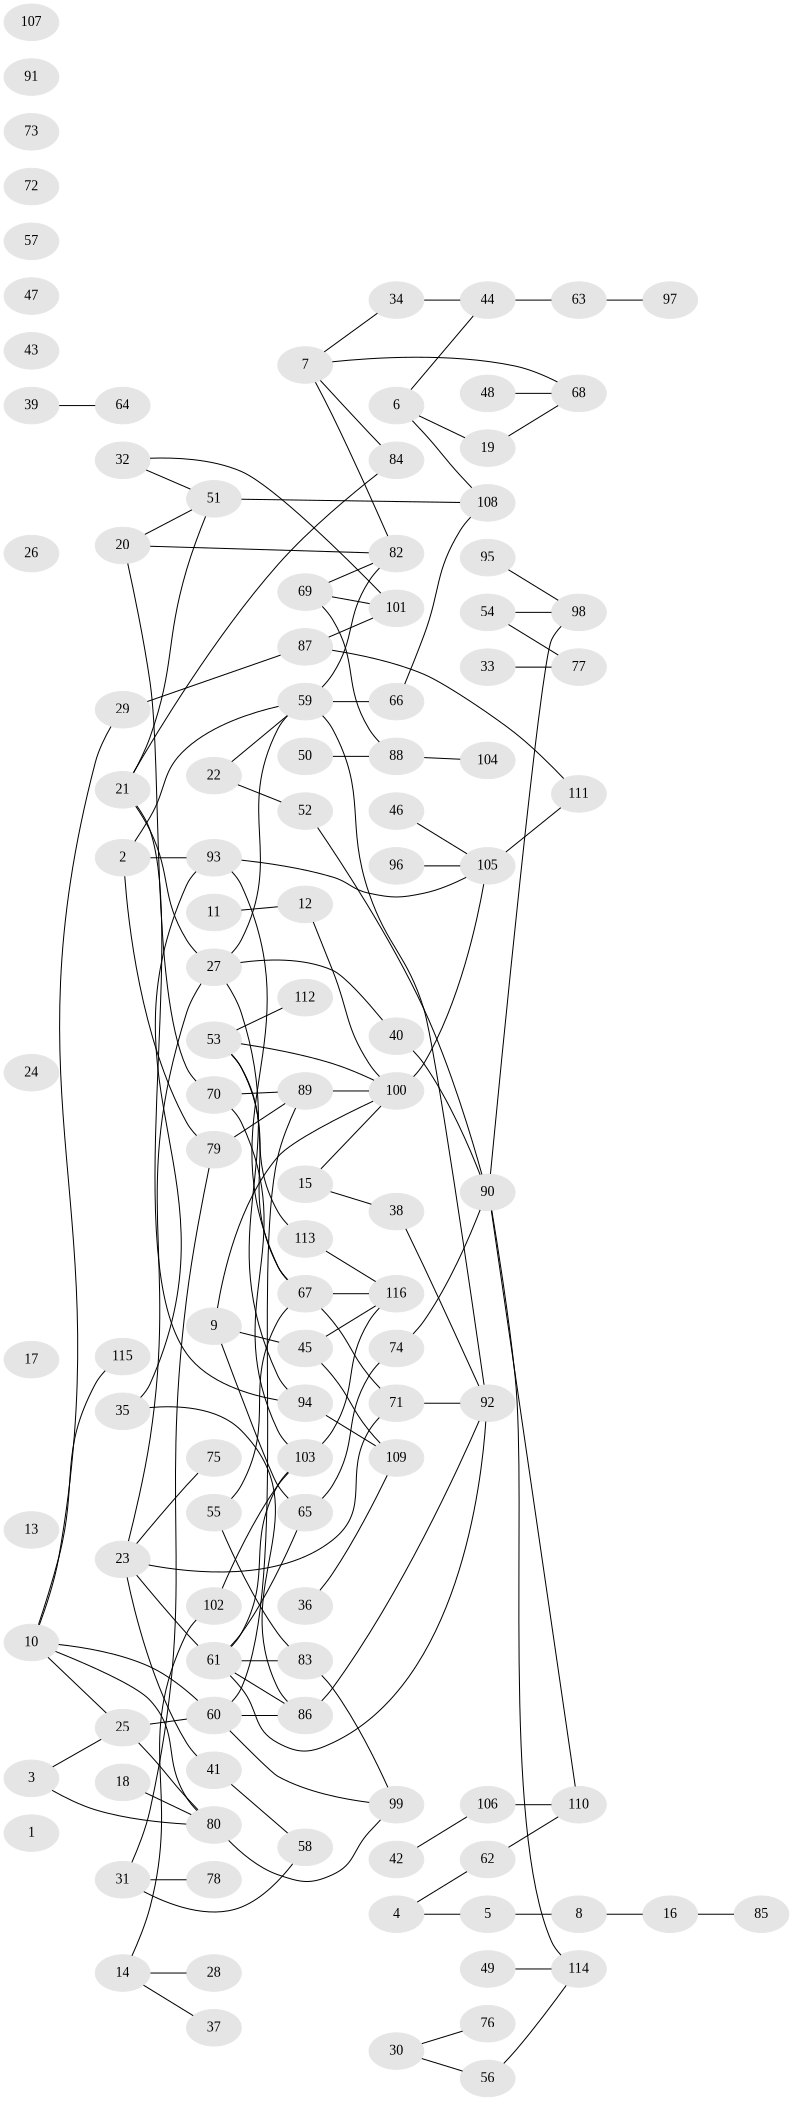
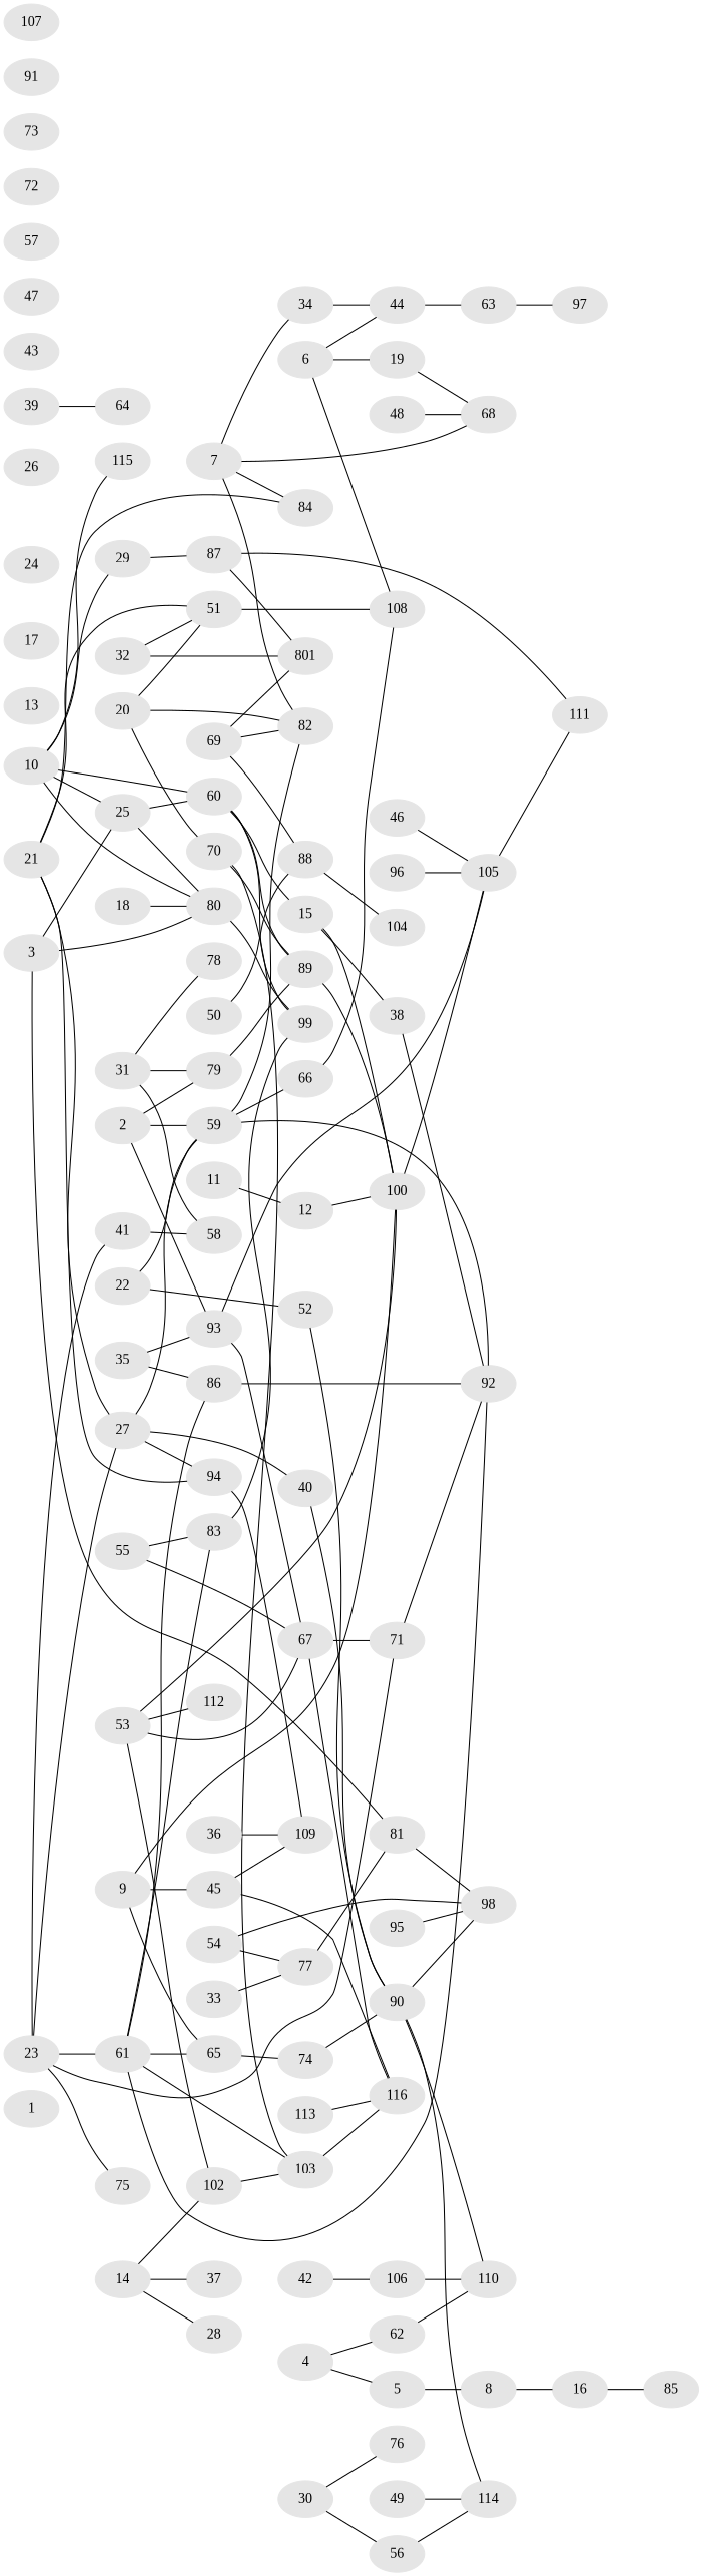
  graph {
    fontname="Liberation Serif"
    rankdir=LR
    node [color=gray90 fontname="Liberation Serif" style=filled]
    edge [fontname="Liberation Serif"]
    1
    2
    59
    79
    93
    82
    92
    66
    89
    67
    105
    3
    25
    80
+   81
    60
    99
    98
    4
    5
    62
    8
    110
    16
    6
    19
    44
    108
    68
    63
    7
    34
    84
    85
    9
    45
    65
    100
    109
    116
    74
    10
    29
    115
    87
    86
    11
    12
    13
    14
    28
    37
    102
    103
    15
    38
    17
    18
    20
    51
    70
    21
    27
    94
    40
    22
    52
    90
    23
    41
    61
    71
    75
    58
    83
    24
    26
-   101
+   101 [label=801]
    111
    30
    56
    76
    114
    31
    78
    32
    33
    77
    35
    36
    39
    64
    42
    106
    43
    97
    46
    47
    48
    49
    50
    88
    104
    53
    112
    54
    55
    57
    69
    72
    73
    91
    95
    96
    107
    113
    2 -- 59
    2 -- 79
    2 -- 93
    59 -- 82
    59 -- 92
    59 -- 66
    79 -- 89
    93 -- 67
    93 -- 105
    66 -- 108
    89 -- 100
    67 -- 116
    67 -- 71
    105 -- 111
    3 -- 25
    3 -- 80
+   3 -- 81
    25 -- 80
    25 -- 60
    80 -- 99
+   81 -- 98
    60 -- 89
    60 -- 99
-   60 -- 86
+   60 -- 15
    4 -- 5
    4 -- 62
    5 -- 8
    62 -- 110
    8 -- 16
    16 -- 85
    6 -- 19
    6 -- 44
    6 -- 108
    19 -- 68
    44 -- 63
    63 -- 97
    7 -- 82
    7 -- 68
    7 -- 34
    7 -- 84
    34 -- 44
    9 -- 45
    9 -- 65
    9 -- 100
    45 -- 109
    45 -- 116
    65 -- 74
    100 -- 105
    74 -- 90
    10 -- 25
    10 -- 80
    10 -- 60
    10 -- 29
    10 -- 115
    29 -- 87
    87 -- 101
    87 -- 111
    86 -- 92
    11 -- 12
    12 -- 100
    14 -- 28
    14 -- 37
    14 -- 102
    102 -- 103
    103 -- 116
    15 -- 100
    15 -- 38
    38 -- 92
    18 -- 80
    20 -- 82
    20 -- 51
    20 -- 70
    51 -- 108
    70 -- 89
    70 -- 103
    21 -- 84
    21 -- 51
    21 -- 27
    21 -- 94
    27 -- 59
    27 -- 94
    27 -- 40
    94 -- 109
    40 -- 90
    22 -- 59
    22 -- 52
    52 -- 90
    90 -- 98
    90 -- 110
    90 -- 114
    23 -- 27
    23 -- 41
    23 -- 61
    23 -- 71
    23 -- 75
    41 -- 58
    61 -- 92
    61 -- 65
    61 -- 86
    61 -- 103
    61 -- 83
    71 -- 92
    83 -- 99
    30 -- 56
    30 -- 76
    56 -- 114
    31 -- 79
    31 -- 58
    31 -- 78
    32 -- 51
    32 -- 101
    33 -- 77
+   77 -- 81
    35 -- 93
    35 -- 86
    36 -- 109
    39 -- 64
    42 -- 106
    106 -- 110
    46 -- 105
    48 -- 68
    49 -- 114
    50 -- 88
    88 -- 104
    53 -- 67
    53 -- 100
-   53 -- 113
+   53 -- 102
    53 -- 112
    54 -- 98
    54 -- 77
    55 -- 67
    55 -- 83
    69 -- 82
    69 -- 101
    69 -- 88
    95 -- 98
    96 -- 105
    113 -- 116
  }
